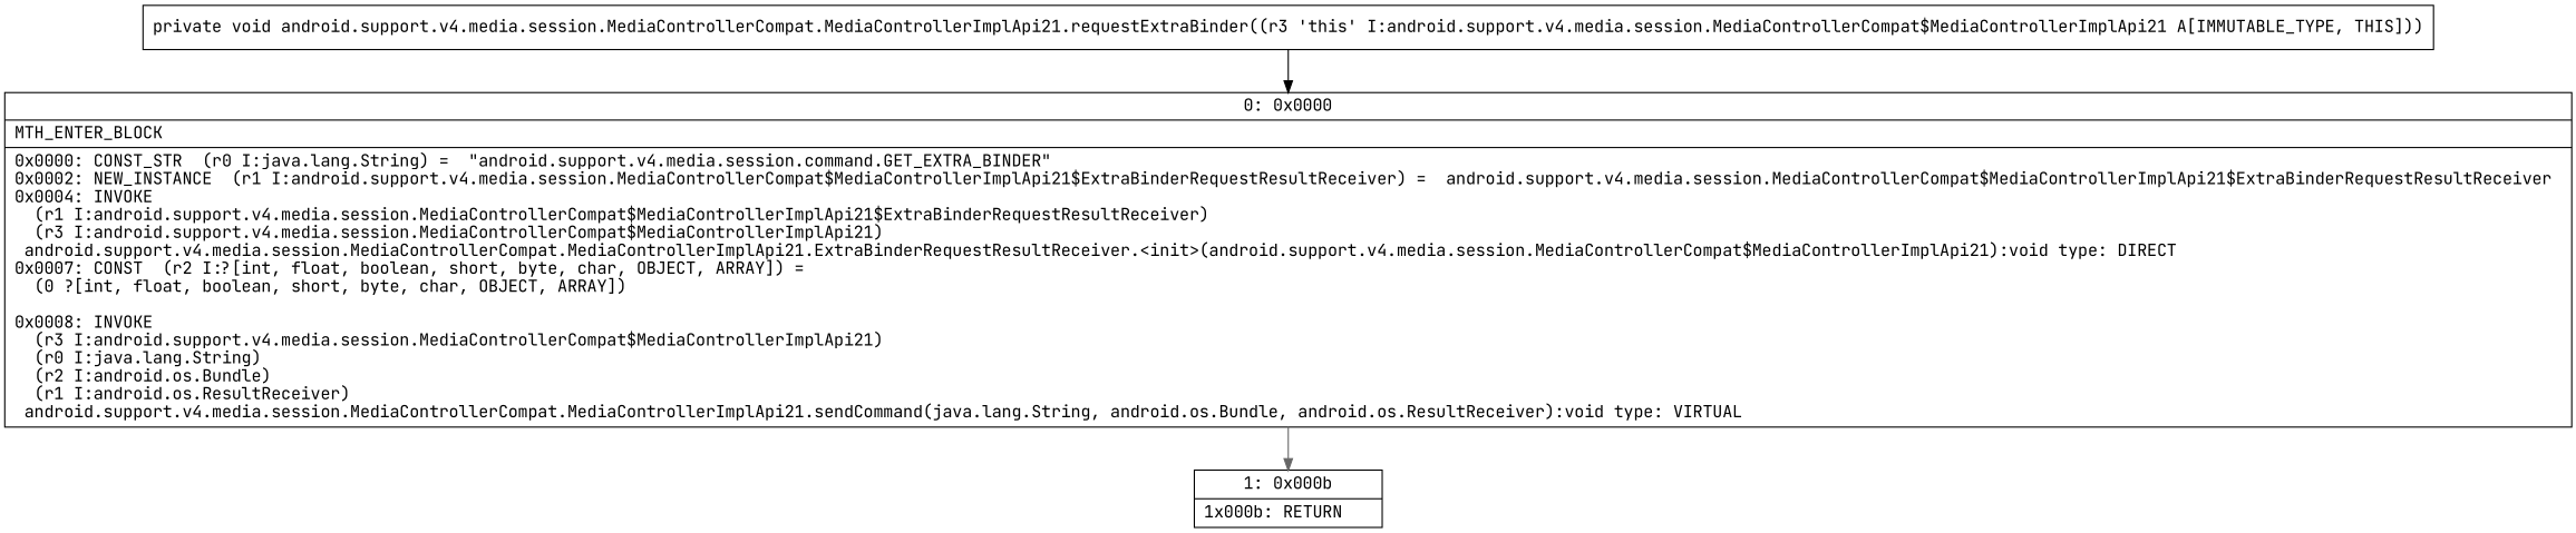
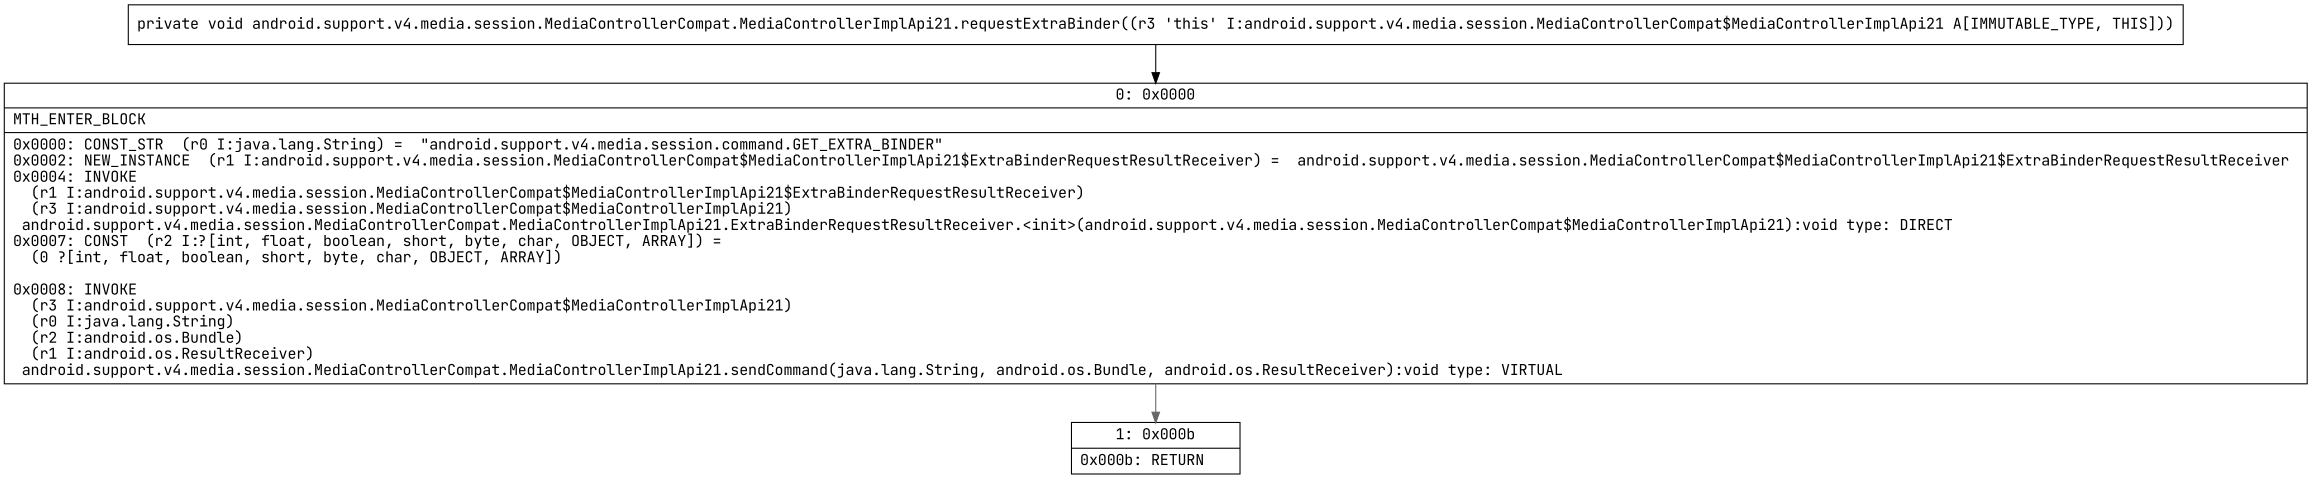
  digraph {
    fontname="JetBrains Mono"
    node [shape=record fontname="JetBrains Mono"]
    edge [fontname="JetBrains Mono"]
    n1 [label="{0\:\ 0x0000|MTH_ENTER_BLOCK\l|0x0000: CONST_STR  (r0 I:java.lang.String) =  \"android.support.v4.media.session.command.GET_EXTRA_BINDER\" \l0x0002: NEW_INSTANCE  (r1 I:android.support.v4.media.session.MediaControllerCompat$MediaControllerImplApi21$ExtraBinderRequestResultReceiver) =  android.support.v4.media.session.MediaControllerCompat$MediaControllerImplApi21$ExtraBinderRequestResultReceiver \l0x0004: INVOKE  \l  (r1 I:android.support.v4.media.session.MediaControllerCompat$MediaControllerImplApi21$ExtraBinderRequestResultReceiver)\l  (r3 I:android.support.v4.media.session.MediaControllerCompat$MediaControllerImplApi21)\l android.support.v4.media.session.MediaControllerCompat.MediaControllerImplApi21.ExtraBinderRequestResultReceiver.\<init\>(android.support.v4.media.session.MediaControllerCompat$MediaControllerImplApi21):void type: DIRECT \l0x0007: CONST  (r2 I:?[int, float, boolean, short, byte, char, OBJECT, ARRAY]) = \l  (0 ?[int, float, boolean, short, byte, char, OBJECT, ARRAY])\l \l0x0008: INVOKE  \l  (r3 I:android.support.v4.media.session.MediaControllerCompat$MediaControllerImplApi21)\l  (r0 I:java.lang.String)\l  (r2 I:android.os.Bundle)\l  (r1 I:android.os.ResultReceiver)\l android.support.v4.media.session.MediaControllerCompat.MediaControllerImplApi21.sendCommand(java.lang.String, android.os.Bundle, android.os.ResultReceiver):void type: VIRTUAL \l}"]
-   n2 [label="{1\:\ 0x000b|1x000b: RETURN   \l}"]
+   n2 [label="{1\:\ 0x000b|0x000b: RETURN   \l}"]
    n3 [label="{private void android.support.v4.media.session.MediaControllerCompat.MediaControllerImplApi21.requestExtraBinder((r3 'this' I:android.support.v4.media.session.MediaControllerCompat$MediaControllerImplApi21 A[IMMUTABLE_TYPE, THIS])) }"]
    n1 -> n2 [color=gray40]
    n3 -> n1 [color=black]
  }
